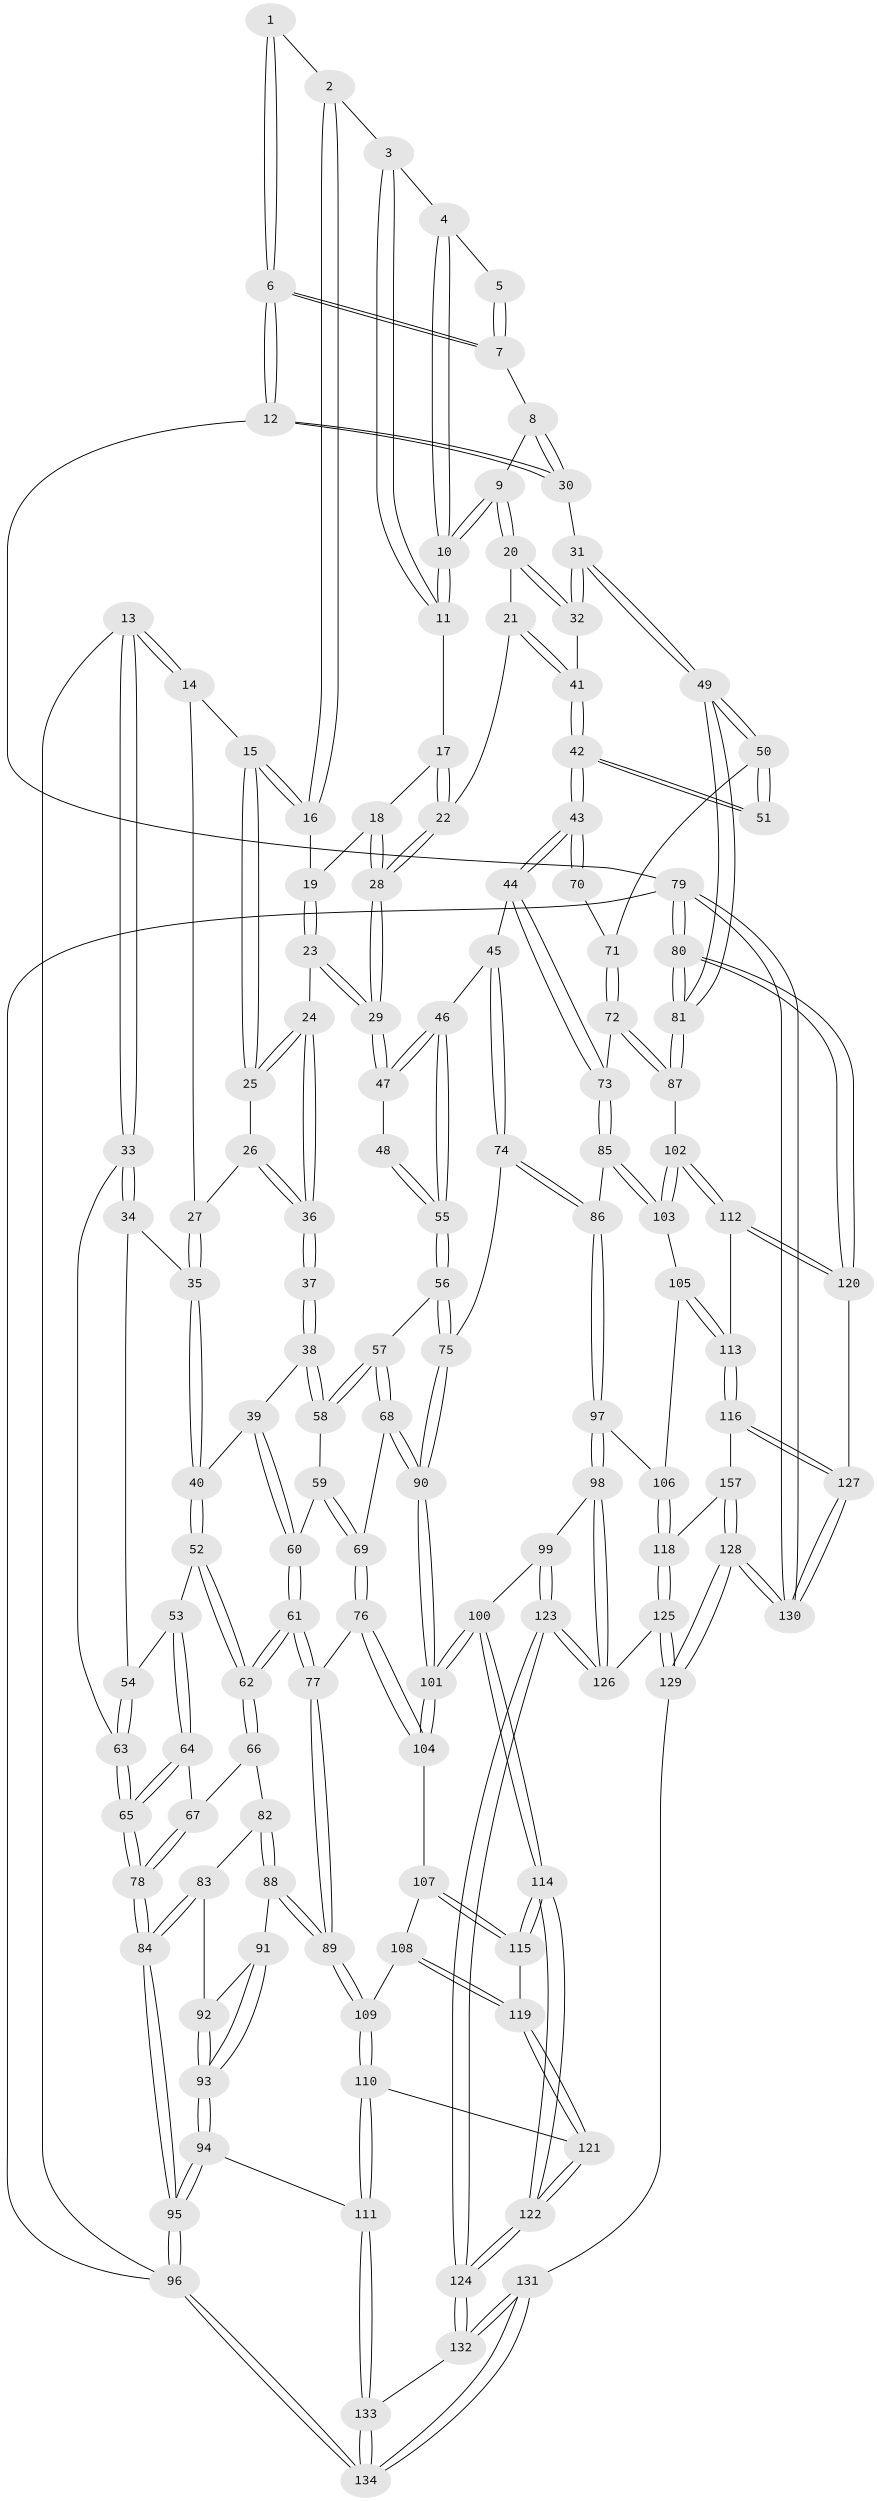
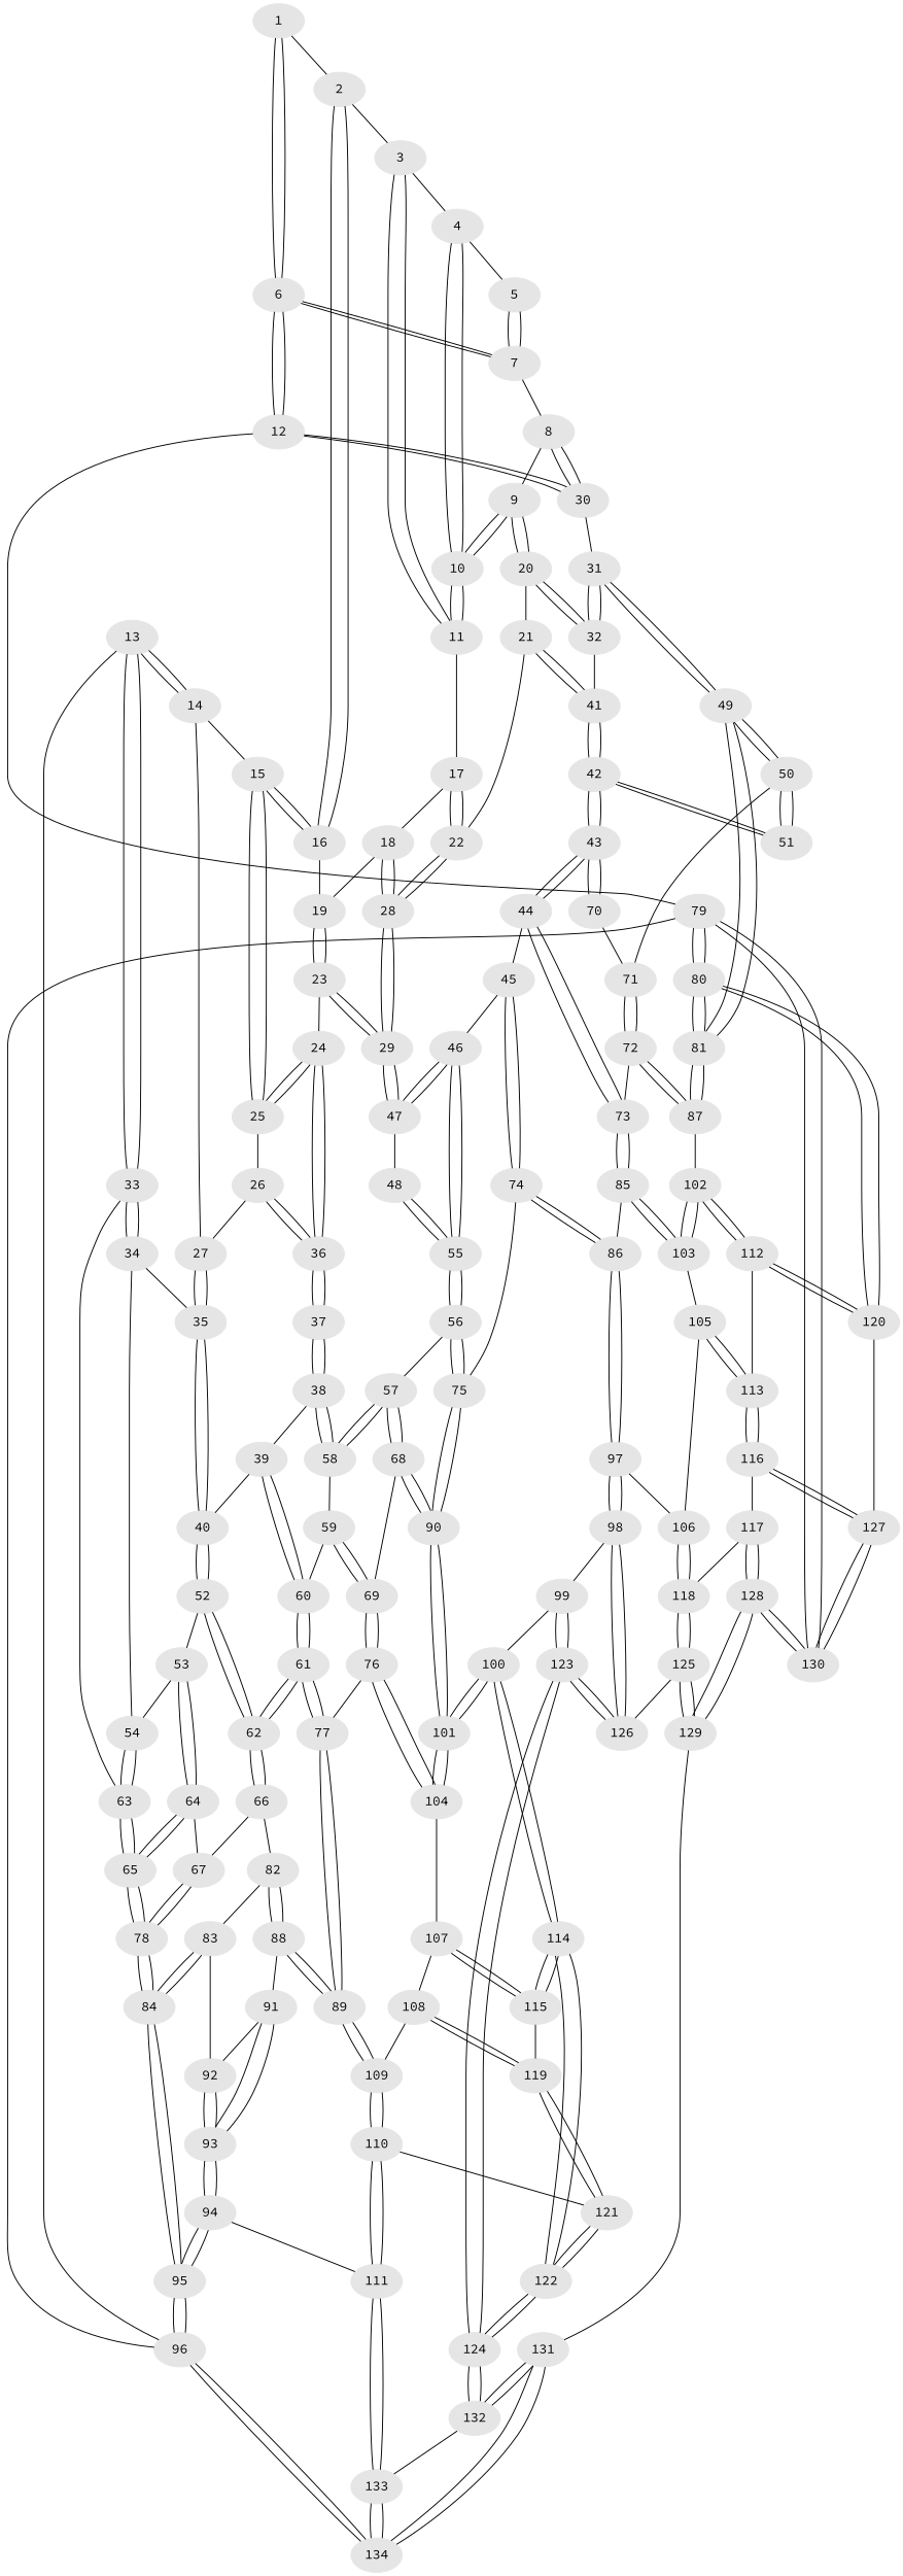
  graph {
    fontname="Source Code Pro"
    node [color=gray90 fontname="Source Code Pro" style=filled]
    edge [fontname="Source Code Pro"]
    1
    2
    6
    3
    16
    7
    12
    4
    11
    19
    5
    10
    17
    8
    30
    79
    9
    20
    31
    21
    32
    18
    22
    13
    14
    33
    96
    80
    130
    15
    27
    34
    63
    134
    25
    35
    26
    23
    28
    29
    24
    41
    42
    36
    47
    37
    40
    48
    49
    50
    81
    54
    65
    52
    38
    39
    58
    55
    60
    59
    61
    53
    62
    43
    51
    44
    70
    45
    73
    71
    46
    74
    85
    75
    86
    56
    87
    72
    64
    66
    67
    57
    68
    90
    69
    76
    77
    89
    82
    78
    84
    83
    88
    101
    104
    102
    103
    97
    107
    109
    95
    120
    127
    92
    91
    93
    105
    98
    106
    112
    110
    94
    111
    133
    99
    126
    118
    100
    123
    114
    124
    115
    122
    113
    108
    116
    125
    119
    121
-   117 [label=157]
+   117
    128
    129
    132
    131
    1 -- 2
    1 -- 6
    1 -- 6
    2 -- 3
    2 -- 16
    2 -- 16
    6 -- 7
    6 -- 7
    6 -- 12
    6 -- 12
    3 -- 4
    3 -- 11
    3 -- 11
    16 -- 19
    7 -- 8
    12 -- 30
    12 -- 30
    12 -- 79
    4 -- 5
    4 -- 10
    4 -- 10
    11 -- 17
    19 -- 23
    19 -- 23
    5 -- 7
    5 -- 7
    10 -- 11
    10 -- 11
    17 -- 18
    17 -- 22
    17 -- 22
    8 -- 30
    8 -- 30
    8 -- 9
    30 -- 31
    79 -- 96
    79 -- 80
    79 -- 80
    79 -- 130
    79 -- 130
    9 -- 10
    9 -- 10
    9 -- 20
    9 -- 20
    20 -- 21
    20 -- 32
    20 -- 32
    31 -- 32
    31 -- 32
    31 -- 49
    31 -- 49
    21 -- 22
    21 -- 41
    21 -- 41
    32 -- 41
    18 -- 19
    18 -- 28
    18 -- 28
    22 -- 28
    22 -- 28
    13 -- 14
    13 -- 14
    13 -- 33
    13 -- 33
    13 -- 96
    14 -- 15
    14 -- 27
    33 -- 34
    33 -- 34
    33 -- 63
    96 -- 134
    96 -- 134
    80 -- 81
    80 -- 81
    80 -- 120
    80 -- 120
    15 -- 16
    15 -- 16
    15 -- 25
    15 -- 25
    27 -- 35
    27 -- 35
    34 -- 35
    34 -- 54
    63 -- 65
    63 -- 65
    25 -- 26
    35 -- 40
    35 -- 40
    26 -- 27
    26 -- 36
    26 -- 36
    23 -- 29
    23 -- 29
    23 -- 24
    28 -- 29
    28 -- 29
    29 -- 47
    29 -- 47
    24 -- 25
    24 -- 25
    24 -- 36
    24 -- 36
    41 -- 42
    41 -- 42
    42 -- 43
    42 -- 43
    42 -- 51
    42 -- 51
    36 -- 37
    36 -- 37
    47 -- 48
    37 -- 38
    37 -- 38
    40 -- 52
    40 -- 52
    48 -- 55
    48 -- 55
    49 -- 50
    49 -- 50
    49 -- 81
    49 -- 81
    50 -- 51
    50 -- 51
    50 -- 71
    81 -- 87
    81 -- 87
    54 -- 63
    54 -- 63
    65 -- 78
    65 -- 78
    52 -- 53
    52 -- 62
    52 -- 62
    38 -- 39
    38 -- 58
    38 -- 58
    39 -- 40
    39 -- 60
    39 -- 60
    58 -- 59
    55 -- 56
    55 -- 56
    60 -- 61
    60 -- 61
    59 -- 60
    59 -- 69
    59 -- 69
    61 -- 62
    61 -- 62
    61 -- 77
    61 -- 77
    53 -- 54
    53 -- 64
    53 -- 64
    62 -- 66
    62 -- 66
    43 -- 44
    43 -- 44
    43 -- 70
    43 -- 70
    44 -- 45
    44 -- 73
    44 -- 73
    70 -- 71
    45 -- 46
    45 -- 74
    45 -- 74
    73 -- 85
    73 -- 85
    71 -- 72
    71 -- 72
    46 -- 47
    46 -- 47
    46 -- 55
    46 -- 55
    74 -- 75
    74 -- 86
    74 -- 86
    85 -- 86
    85 -- 103
    85 -- 103
    75 -- 90
    75 -- 90
    86 -- 97
    86 -- 97
    56 -- 75
    56 -- 75
    56 -- 57
    87 -- 102
    72 -- 73
    72 -- 87
    72 -- 87
    64 -- 65
    64 -- 65
    64 -- 67
    66 -- 67
    66 -- 82
    67 -- 78
    67 -- 78
    57 -- 58
    57 -- 58
    57 -- 68
    57 -- 68
    68 -- 90
    68 -- 90
    68 -- 69
    90 -- 101
    90 -- 101
    69 -- 76
    69 -- 76
    76 -- 77
    76 -- 104
    76 -- 104
    77 -- 89
    77 -- 89
    89 -- 109
    89 -- 109
    82 -- 83
    82 -- 88
    82 -- 88
    78 -- 84
    78 -- 84
    84 -- 95
    84 -- 95
    83 -- 84
    83 -- 84
    83 -- 92
    88 -- 89
    88 -- 89
    88 -- 91
    101 -- 104
    101 -- 104
    104 -- 107
    102 -- 103
    102 -- 103
    102 -- 112
    102 -- 112
    103 -- 105
    97 -- 98
    97 -- 98
    97 -- 106
    107 -- 115
    107 -- 115
    107 -- 108
    109 -- 110
    109 -- 110
    95 -- 96
    95 -- 96
    120 -- 127
    127 -- 130
    127 -- 130
    92 -- 93
    92 -- 93
    91 -- 92
    91 -- 93
    91 -- 93
    93 -- 94
    93 -- 94
    105 -- 106
    105 -- 113
    105 -- 113
    98 -- 99
    98 -- 126
    98 -- 126
    106 -- 118
    106 -- 118
    112 -- 120
    112 -- 120
    112 -- 113
    110 -- 111
    110 -- 111
    110 -- 121
    94 -- 95
    94 -- 95
    94 -- 111
    111 -- 133
    111 -- 133
    133 -- 134
    133 -- 134
    99 -- 100
    99 -- 123
    99 -- 123
    118 -- 125
    118 -- 125
    100 -- 101
    100 -- 101
    100 -- 114
    100 -- 114
    123 -- 126
    123 -- 126
    123 -- 124
    123 -- 124
    114 -- 115
    114 -- 115
    114 -- 122
    114 -- 122
    124 -- 132
    124 -- 132
    115 -- 119
    122 -- 124
    122 -- 124
    113 -- 116
    113 -- 116
    108 -- 109
    108 -- 119
    108 -- 119
    116 -- 127
    116 -- 127
    116 -- 117
    125 -- 126
    125 -- 129
    125 -- 129
    119 -- 121
    119 -- 121
    121 -- 122
    121 -- 122
    117 -- 118
    117 -- 128
    117 -- 128
    128 -- 130
    128 -- 130
    128 -- 129
    128 -- 129
    129 -- 131
    132 -- 133
    131 -- 134
    131 -- 134
    131 -- 132
    131 -- 132
  }
